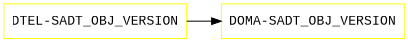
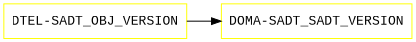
  digraph {
    rankdir=LR
    fontname="Liberation Mono"
    node [color=yellow shape=box fontname="Liberation Mono"]
    "DTEL-SADT_OBJ_VERSION"
-   "DOMA-SADT_OBJ_VERSION"
+   "DOMA-SADT_OBJ_VERSION" [label="DOMA-SADT_SADT_VERSION"]
    "DTEL-SADT_OBJ_VERSION" -> "DOMA-SADT_OBJ_VERSION" [fontname="Liberation Mono"]
  }
